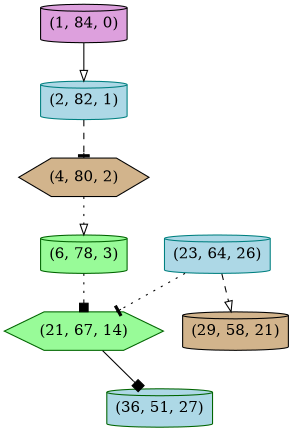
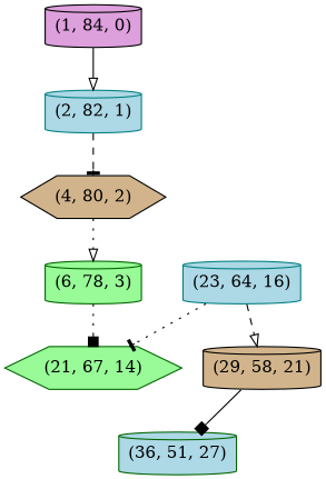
  digraph {
    node [color=black fillcolor=lightblue shape=cylinder style=filled]
    edge [arrowhead=onormal style=dotted]
    "(1, 84, 0)" [fillcolor=plum]
    "(2, 82, 1)" [color=teal]
    "(4, 80, 2)" [fillcolor=tan shape=hexagon]
    n4 [color=darkgreen fillcolor=palegreen label="(6, 78, 3)"]
    "(21, 67, 14)" [color=darkgreen fillcolor=palegreen shape=hexagon]
-   "(23, 64, 16)" [color=teal label="(23, 64, 26)"]
+   "(23, 64, 16)" [color=teal]
    "(29, 58, 21)" [fillcolor=tan]
    "(36, 51, 27)" [color=darkgreen]
    "(1, 84, 0)" -> "(2, 82, 1)" [style=solid]
    "(2, 82, 1)" -> "(4, 80, 2)" [arrowhead=tee style=dashed]
    "(4, 80, 2)" -> n4
    n4 -> "(21, 67, 14)" [arrowhead=box]
    "(23, 64, 16)" -> "(21, 67, 14)" [arrowhead=tee]
    "(23, 64, 16)" -> "(29, 58, 21)" [style=dashed]
-   "(21, 67, 14)" -> "(36, 51, 27)" [arrowhead=box style=solid]
+   "(29, 58, 21)" -> "(36, 51, 27)" [arrowhead=box style=solid]
  }
